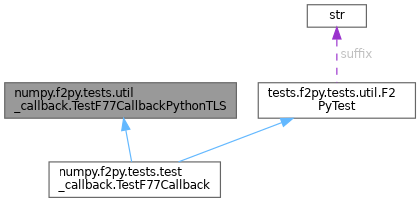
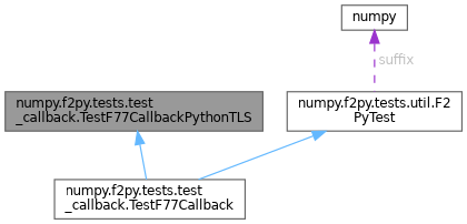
  digraph {
    node [color=gray40 fillcolor=white fontname=Helvetica fontsize=10 shape=box style=filled]
    edge [color=steelblue1 dir=back fontname=Helvetica fontsize=10 labelfontname=Helvetica labelfontsize=10 style=solid]
-   n1 [fillcolor=grey60 fontcolor=black height=0.2 label="numpy.f2py.tests.util\l_callback.TestF77CallbackPythonTLS" width=0.4]
+   n1 [fillcolor=grey60 fontcolor=black height=0.2 label="numpy.f2py.tests.test\l_callback.TestF77CallbackPythonTLS" width=0.4]
    n2 [height=0.2 label="numpy.f2py.tests.test\l_callback.TestF77Callback" width=0.4]
-   n3 [height=0.2 label="tests.f2py.tests.util.F2\lPyTest" width=0.4]
-   n4 [height=0.2 label=str width=0.4]
+   n3 [height=0.2 label="numpy.f2py.tests.util.F2\lPyTest" width=0.4]
+   n4 [height=0.2 label=numpy width=0.4]
    n1 -> n2
    n3 -> n2
    n4 -> n3 [color=darkorchid3 fontcolor=grey label=" suffix" style=dashed]
  }
